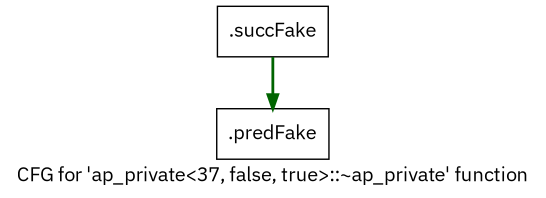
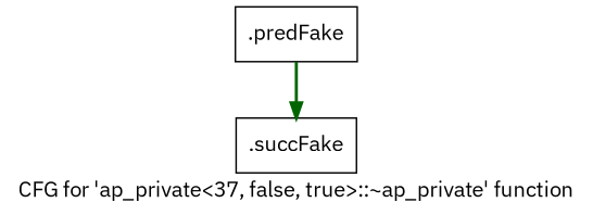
  digraph {
    label="CFG for 'ap_private\<37, false, true\>::~ap_private' function"
    fontname="IBM Plex Sans"
    node [shape=record fontname="IBM Plex Sans"]
    n1 [label="{.predFake}"]
    n2 [filename="/mnt/xilinx/Vitis_HLS/2021.2/include/etc/ap_private.h" label="{.succFake}" linenumber=1759]
-   n2 -> n1 [execusionnum=725 filename="/mnt/xilinx/Vitis_HLS/2021.2/include/etc/ap_private.h" color=darkgreen style=bold fontname="IBM Plex Sans"]
+   n1 -> n2 [execusionnum=725 filename="/mnt/xilinx/Vitis_HLS/2021.2/include/etc/ap_private.h" color=darkgreen style=bold fontname="IBM Plex Sans"]
  }
